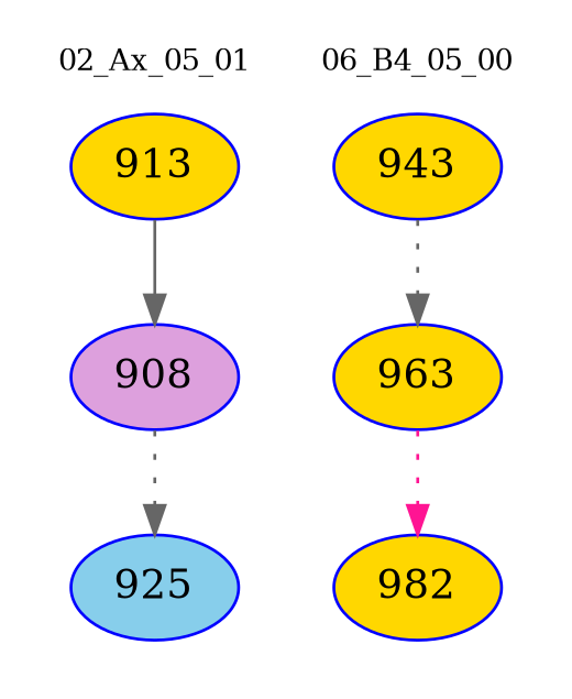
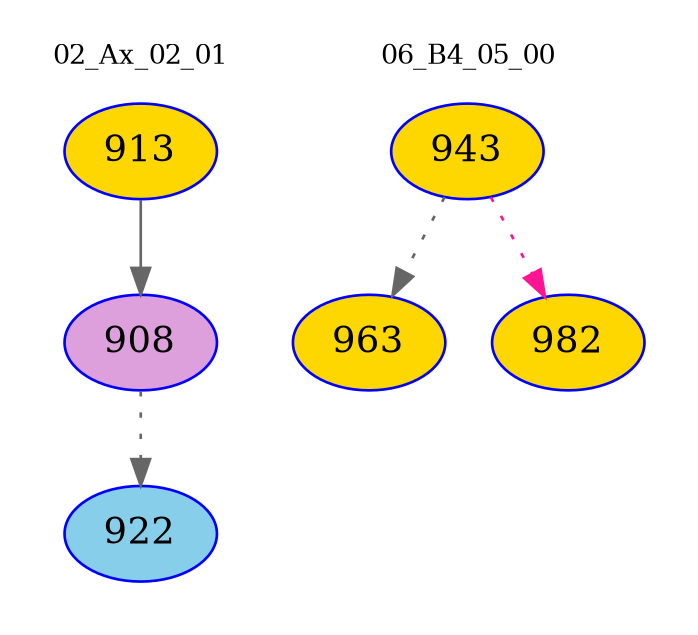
  digraph {
    node [color=blue fillcolor=gold style=filled]
    edge [color=gray40 style=dotted]
    n1 [label=913]
    n2 [fillcolor=plum label=908]
-   n3 [fillcolor=skyblue label=925]
+   n3 [fillcolor=skyblue label=922]
    n4 [label=943]
    n5 [label=963]
    n6 [label=982]
    subgraph cluster_1 {
      color=white
      fontsize=10
-     label="02_Ax_05_01"
+     label="02_Ax_02_01"
      n1
      n2
      n3
    }
    subgraph cluster_2 {
      color=white
      fontsize=10
      label="06_B4_05_00"
      n4
      n5
      n6
    }
    n1 -> n2 [style=solid]
    n2 -> n3
    n4 -> n5
-   n5 -> n6 [color=deeppink]
+   n4 -> n6 [color=deeppink]
  }
